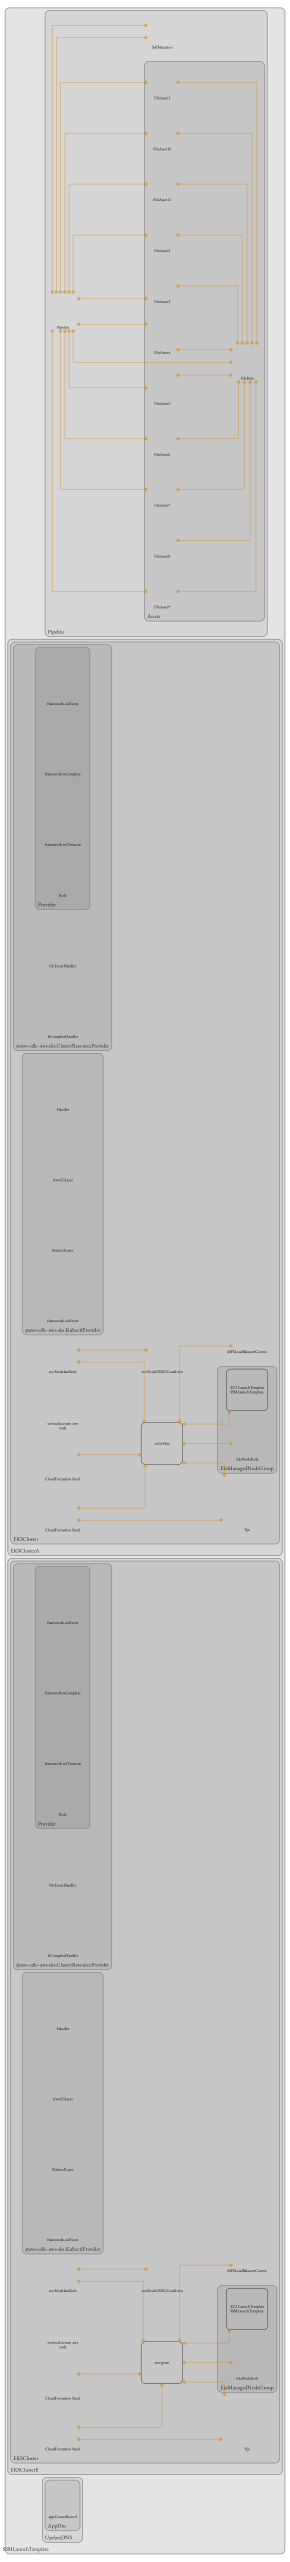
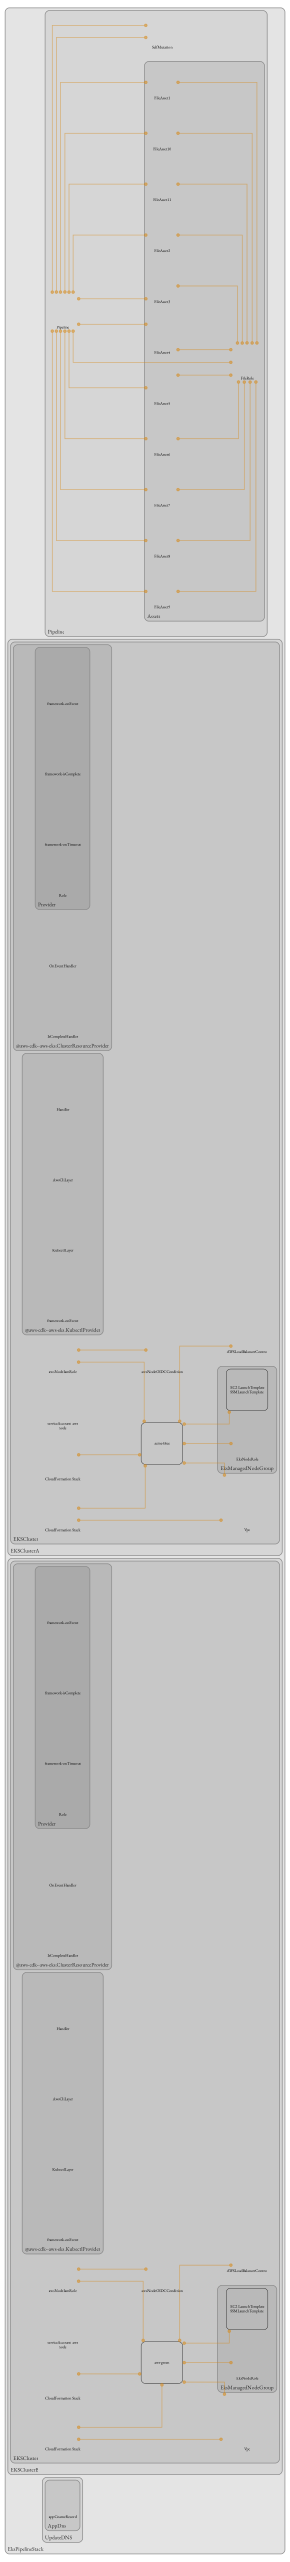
  digraph {
    compound=true
    fontcolor="#222222"
    fontname="EB Garamond"
    fontsize=15
    nodesep=0.60
    rankdir=LR
    ranksep=0.75
    splines=ortho
    node [fixedsize=true fontname="EB Garamond" fontsize=12 labelloc=b margin=8 penwidth=0 shape="node" style=rounded]
    edge [arrowhead=dot arrowtail=dot color="#D5871488" dir=both fontname="EB Garamond" penwidth=2]
    n1 [height=1.466 label=" FileRole" width=1.2]
    n2 [height=1.466 label=" FileAsset1" width=1.2]
    n3 [height=1.466 label=" FileAsset10" width=1.2]
    n4 [height=1.466 label=" FileAsset11" width=1.2]
    n5 [height=1.466 label=" FileAsset2" width=1.2]
    n6 [height=1.466 label=" FileAsset3" width=1.2]
    n7 [height=1.466 label=" FileAsset4" width=1.2]
    n8 [height=1.466 label=" FileAsset5" width=1.2]
    n9 [height=1.466 label=" FileAsset6" width=1.2]
    n10 [height=1.466 label=" FileAsset7" width=1.2]
    n11 [height=1.466 label=" FileAsset8" width=1.2]
    n12 [height=1.466 label=" FileAsset9" width=1.2]
    n13 [height=1.466 label=" Pipeline" width=1.2]
    n14 [height=1.466 label=" SelfMutation" width=1.2]
    n15 [height=2.266 label=" framework-onEvent" width=2]
    n16 [height=2.266 label=" framework-isComplete" width=2]
    n17 [height=2.266 label=" framework-onTimeout" width=2]
    n18 [height=1.466 label=" Role" width=1.2]
    n19 [height=2.266 label=" OnEventHandler" width=2]
    n20 [height=2.266 label=" IsCompleteHandler" width=2]
    n21 [height=2.266 label=" Handler" width=2]
    n22 [height=2.266 label=" AwsCliLayer" width=2]
    n23 [height=2.266 label=" KubectlLayer" width=2]
    n24 [height=2.266 label=" framework-onEvent" width=2]
    n25 [height=1.7 label=" EC2 LaunchTemplate\nSSMLaunchTemplate" labelloc=c shape=box width=1.7 penwidth=""]
    n26 [height=1.466 label=" EksNodeRole" width=1.2]
    n27 [height=2.266 label=" Vpc" width=2]
    n28 [height=1.7 label=" acme-blue" labelloc=c shape=box width=1.7 penwidth=""]
    n29 [height=1.466 label=" awsNodeOIDCCondition" width=1.2]
    n30 [height=1.466 label=" awsNodeIamRole" width=1.2]
    n31 [height=1.682 label=" serviceAccount  aws\nnode" width=1.2]
    n32 [height=1.466 label=" CloudFormation Stack" width=1.2]
    n33 [height=1.466 label=" CloudFormation Stack" width=1.2]
    n34 [height=1.682 label="\nAWSLoadBalancerContro" width=1.2]
    n35 [height=2.266 label=" framework-onEvent" width=2]
    n36 [height=2.266 label=" framework-isComplete" width=2]
    n37 [height=2.266 label=" framework-onTimeout" width=2]
    n38 [height=1.466 label=" Role" width=1.2]
    n39 [height=2.266 label=" OnEventHandler" width=2]
    n40 [height=2.266 label=" IsCompleteHandler" width=2]
    n41 [height=2.266 label=" Handler" width=2]
    n42 [height=2.266 label=" AwsCliLayer" width=2]
    n43 [height=2.266 label=" KubectlLayer" width=2]
    n44 [height=2.266 label=" framework-onEvent" width=2]
    n45 [height=1.7 label=" EC2 LaunchTemplate\nSSMLaunchTemplate" labelloc=c shape=box width=1.7 penwidth=""]
    n46 [height=1.466 label=" EksNodeRole" width=1.2]
    n47 [height=2.266 label=" Vpc" width=2]
    n48 [height=1.7 label="aws-green" labelloc=c shape=box width=1.7 penwidth=""]
    n49 [height=1.466 label=" awsNodeOIDCCondition" width=1.2]
    n50 [height=1.466 label=" awsNodeIamRole" width=1.2]
    n51 [height=1.682 label=" serviceAccount  aws\nnode" width=1.2]
    n52 [height=1.466 label=" CloudFormation Stack" width=1.2]
    n53 [height=1.466 label=" CloudFormation Stack" width=1.2]
    n54 [height=1.682 label="\nAWSLoadBalancerContro" width=1.2]
    n55 [height=1.466 label=" appCnameRecord" width=1.2]
    subgraph sub_1 {
      subgraph cluster_2 {
        fillcolor="#e4e4e4"
        fontsize=16
-       label=SSMLaunchTemplate
+       label=EksPipelineStack
        labeljust=l
        labelloc=b
        pencolor="#888888"
        penwidth=2
        style="filled,rounded"
        subgraph cluster_3 {
          fillcolor="#d6d6d6"
          fontsize=16
          label=Pipeline
          labeljust=l
          labelloc=b
          pencolor="#888888"
          penwidth=2
          style="filled,rounded"
          n13
          n14
          subgraph cluster_4 {
            fillcolor="#c7c7c7"
            fontsize=16
            label=Assets
            labeljust=l
            labelloc=b
            pencolor="#888888"
            penwidth=2
            style="filled,rounded"
            n1
            n2
            n3
            n4
            n5
            n6
            n7
            n8
            n9
            n10
            n11
            n12
          }
        }
        subgraph cluster_5 {
          fillcolor="#d6d6d6"
          fontsize=16
          label=EKSClusterA
          labeljust=l
          labelloc=b
          pencolor="#888888"
          penwidth=2
          style="filled,rounded"
          subgraph cluster_6 {
            fillcolor="#c7c7c7"
            fontsize=16
            label=EKSCluster
            labeljust=l
            labelloc=b
            pencolor="#888888"
            penwidth=2
            style="filled,rounded"
            n27
            n28
            n29
            n30
            n31
            n32
            n33
            n34
            subgraph cluster_7 {
              fillcolor="#b9b9b9"
              fontsize=16
              label="@aws-cdk--aws-eks.ClusterResourceProvider"
              labeljust=l
              labelloc=b
              pencolor="#888888"
              penwidth=2
              style="filled,rounded"
              n19
              n20
              subgraph cluster_8 {
                fillcolor="#aaaaaa"
                fontsize=16
                label=Provider
                labeljust=l
                labelloc=b
                pencolor="#888888"
                penwidth=2
                style="filled,rounded"
                n15
                n16
                n17
                n18
              }
            }
            subgraph cluster_9 {
              fillcolor="#b9b9b9"
              fontsize=16
              label="@aws-cdk--aws-eks.KubectlProvider"
              labeljust=l
              labelloc=b
              pencolor="#888888"
              penwidth=2
              style="filled,rounded"
              n21
              n22
              n23
              n24
            }
            subgraph cluster_10 {
              fillcolor="#b9b9b9"
              fontsize=16
              label=EksManagedNodeGroup
              labeljust=l
              labelloc=b
              pencolor="#888888"
              penwidth=2
              style="filled,rounded"
              n25
              n26
            }
          }
        }
        subgraph cluster_11 {
          fillcolor="#d6d6d6"
          fontsize=16
          label=EKSClusterB
          labeljust=l
          labelloc=b
          pencolor="#888888"
          penwidth=2
          style="filled,rounded"
          subgraph cluster_12 {
            fillcolor="#c7c7c7"
            fontsize=16
            label=EKSCluster
            labeljust=l
            labelloc=b
            pencolor="#888888"
            penwidth=2
            style="filled,rounded"
            n47
            n48
            n49
            n50
            n51
            n52
            n53
            n54
            subgraph cluster_13 {
              fillcolor="#b9b9b9"
              fontsize=16
              label="@aws-cdk--aws-eks.ClusterResourceProvider"
              labeljust=l
              labelloc=b
              pencolor="#888888"
              penwidth=2
              style="filled,rounded"
              n39
              n40
              subgraph cluster_14 {
                fillcolor="#aaaaaa"
                fontsize=16
                label=Provider
                labeljust=l
                labelloc=b
                pencolor="#888888"
                penwidth=2
                style="filled,rounded"
                n35
                n36
                n37
                n38
              }
            }
            subgraph cluster_15 {
              fillcolor="#b9b9b9"
              fontsize=16
              label="@aws-cdk--aws-eks.KubectlProvider"
              labeljust=l
              labelloc=b
              pencolor="#888888"
              penwidth=2
              style="filled,rounded"
              n41
              n42
              n43
              n44
            }
            subgraph cluster_16 {
              fillcolor="#b9b9b9"
              fontsize=16
              label=EksManagedNodeGroup
              labeljust=l
              labelloc=b
              pencolor="#888888"
              penwidth=2
              style="filled,rounded"
              n45
              n46
            }
          }
        }
        subgraph cluster_17 {
          fillcolor="#d6d6d6"
          fontsize=16
          label=UpdateDNS
          labeljust=l
          labelloc=b
          pencolor="#888888"
          penwidth=2
          style="filled,rounded"
          subgraph cluster_18 {
            fillcolor="#c7c7c7"
            fontsize=16
            label=AppDns
            labeljust=l
            labelloc=b
            pencolor="#888888"
            penwidth=2
            style="filled,rounded"
            n55
          }
        }
      }
    }
    n1 -> n13
    n2 -> n1
    n3 -> n1
    n4 -> n1
    n5 -> n1
    n6 -> n1
    n7 -> n1
    n8 -> n1
    n9 -> n1
    n10 -> n1
    n11 -> n1
    n12 -> n1
    n13 -> n2
    n13 -> n3
    n13 -> n4
    n13 -> n5
    n13 -> n6
    n13 -> n7
    n13 -> n8
    n13 -> n9
    n13 -> n10
+   n13 -> n11
    n13 -> n12
    n13 -> n14
    n14 -> n13
    n28 -> n25
    n28 -> n26
    n28 -> n27
    n28 -> n34
    n30 -> n28
    n30 -> n29
    n32 -> n28
    n33 -> n27
    n33 -> n28
    n48 -> n45
    n48 -> n46
    n48 -> n47
    n48 -> n54
    n50 -> n48
    n50 -> n49
    n52 -> n48
    n53 -> n47
    n53 -> n48
  }
